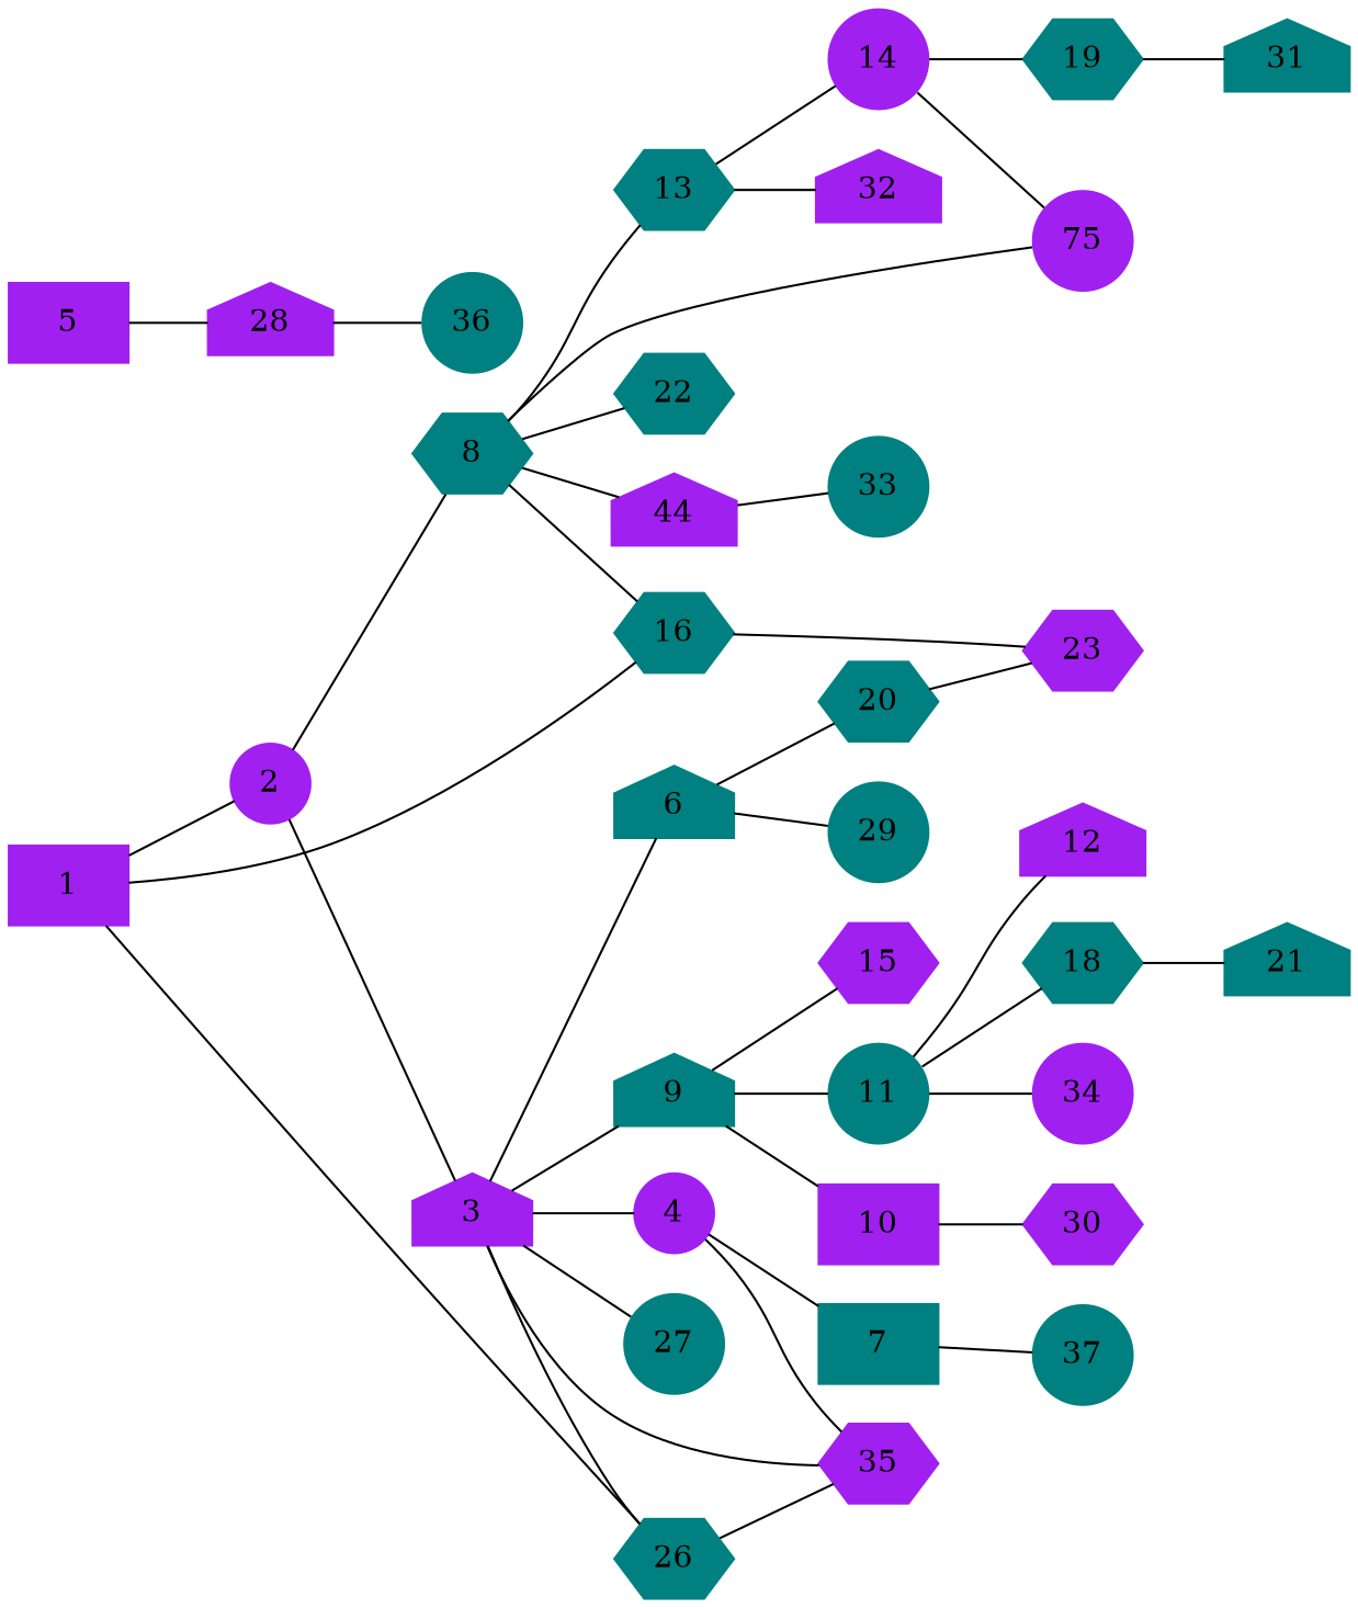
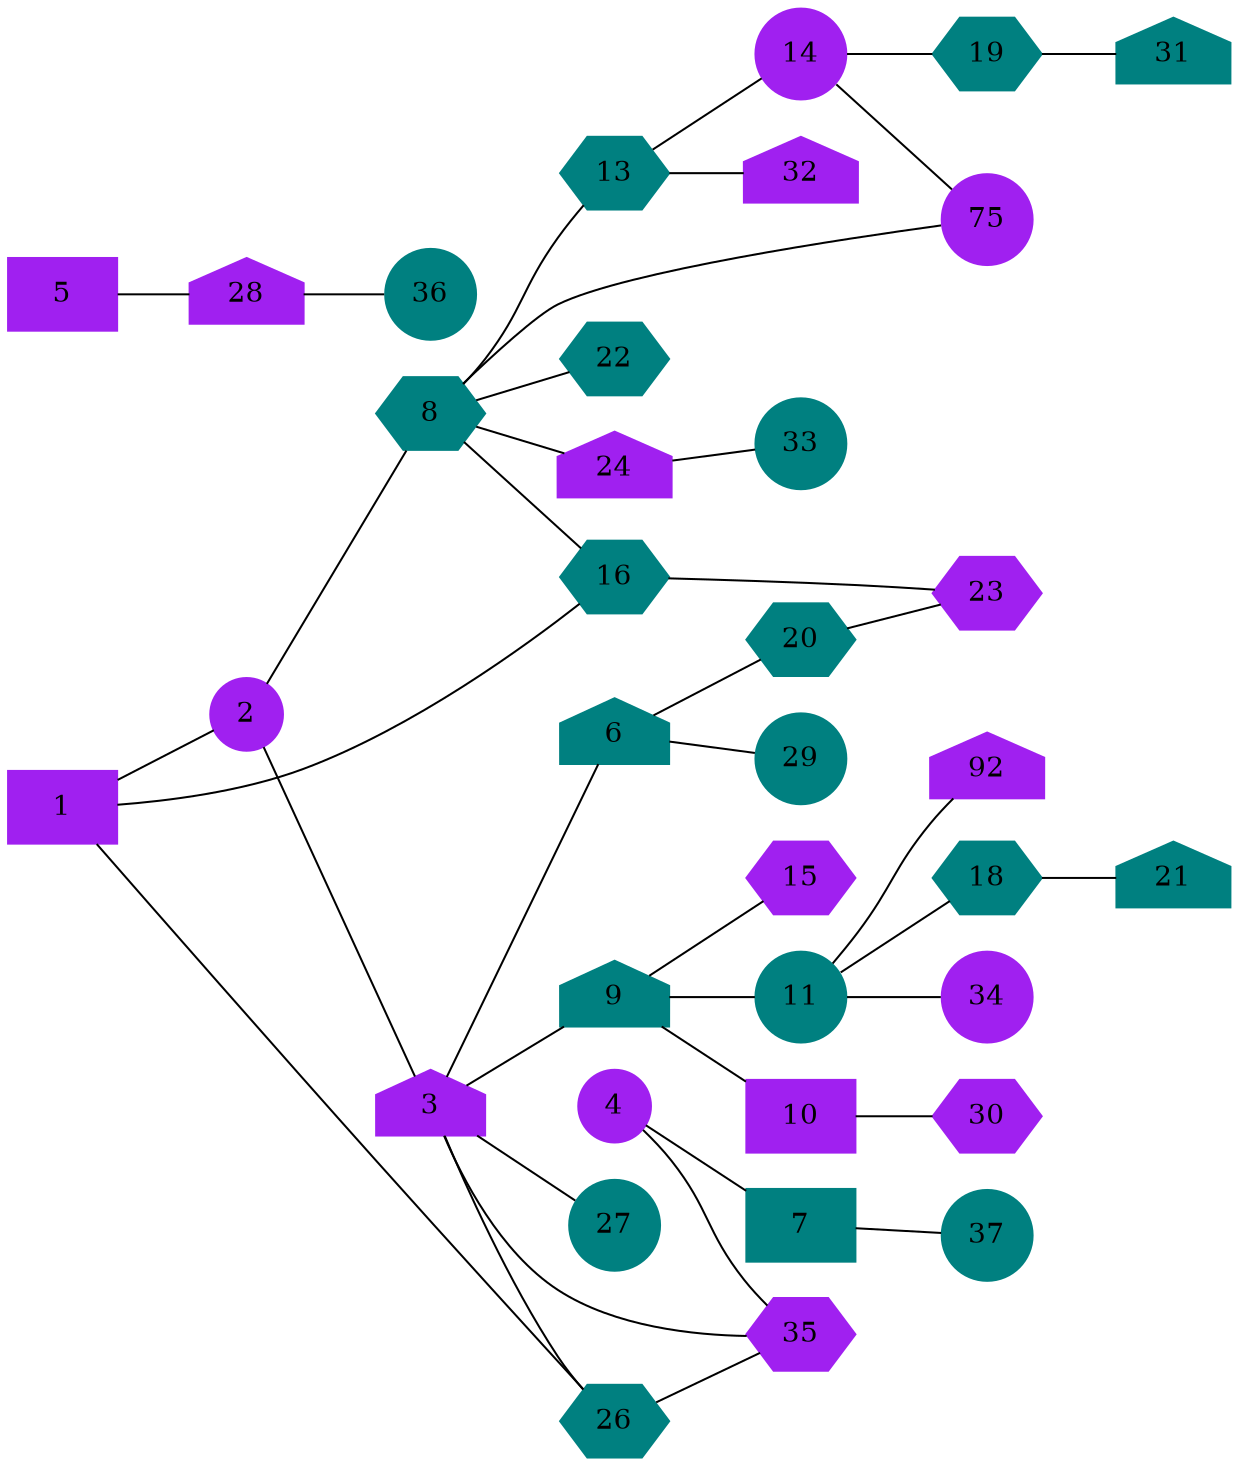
  graph {
    rankdir=LR
    node [color=teal shape=hexagon style=filled]
    edge [weight=1.0]
    1 [color=purple shape=box]
    2 [color=purple shape=circle]
    16
    26
    3 [color=purple shape=house]
    8
    23 [color=purple]
    35 [color=purple]
    4 [color=purple shape=circle]
    6 [shape=house]
    9 [shape=house]
    27 [shape=circle]
    13
    22
-   24 [color=purple shape=house label=44]
+   24 [color=purple shape=house]
    n16 [color=purple label=75 shape=circle]
    7 [shape=box]
    5 [color=purple shape=box]
    28 [color=purple shape=house]
    20
    29 [shape=circle]
    10 [color=purple shape=box]
    11 [shape=circle]
    15 [color=purple]
    37 [shape=circle]
    36 [shape=circle]
    14 [color=purple shape=circle]
    32 [color=purple shape=house]
    33 [shape=circle]
    30 [color=purple]
-   12 [color=purple shape=house]
+   12 [color=purple shape=house label=92]
    18
    34 [color=purple shape=circle]
    21 [shape=house]
    19
    31 [shape=house]
    1 -- 2
    1 -- 16
    1 -- 26
    2 -- 3
    2 -- 8
    16 -- 23
    26 -- 35
    3 -- 26
    3 -- 35
-   3 -- 4
    3 -- 6
    3 -- 9
    3 -- 27
    8 -- 16
    8 -- 13
    8 -- 22
    8 -- 24
    8 -- n16
    4 -- 35
    4 -- 7
    6 -- 20 [weight=2.0]
    6 -- 29
    9 -- 10
    9 -- 11 [weight=3.0]
    9 -- 15
    13 -- 14
    13 -- 32
    24 -- 33
    7 -- 37
    5 -- 28
    28 -- 36
    20 -- 23
    10 -- 30
    11 -- 12
    11 -- 18
    11 -- 34
    14 -- n16
    14 -- 19
    18 -- 21 [weight=2.0]
    19 -- 31
  }
